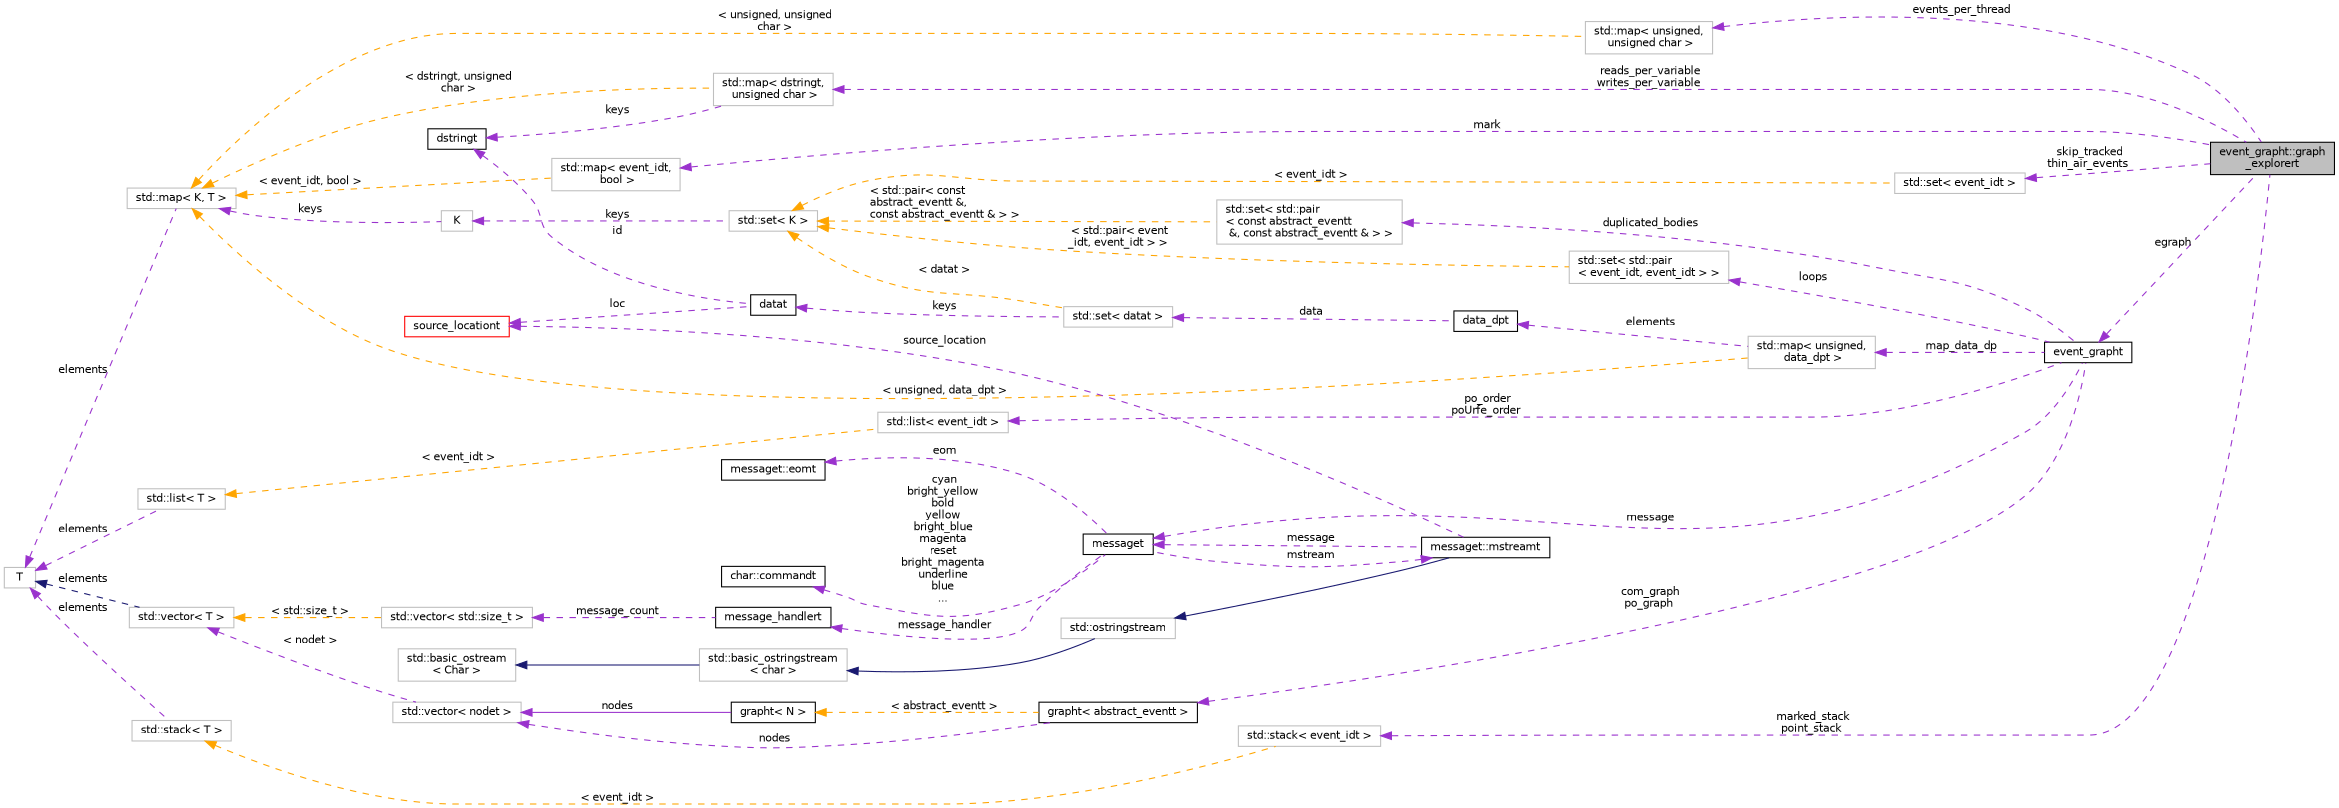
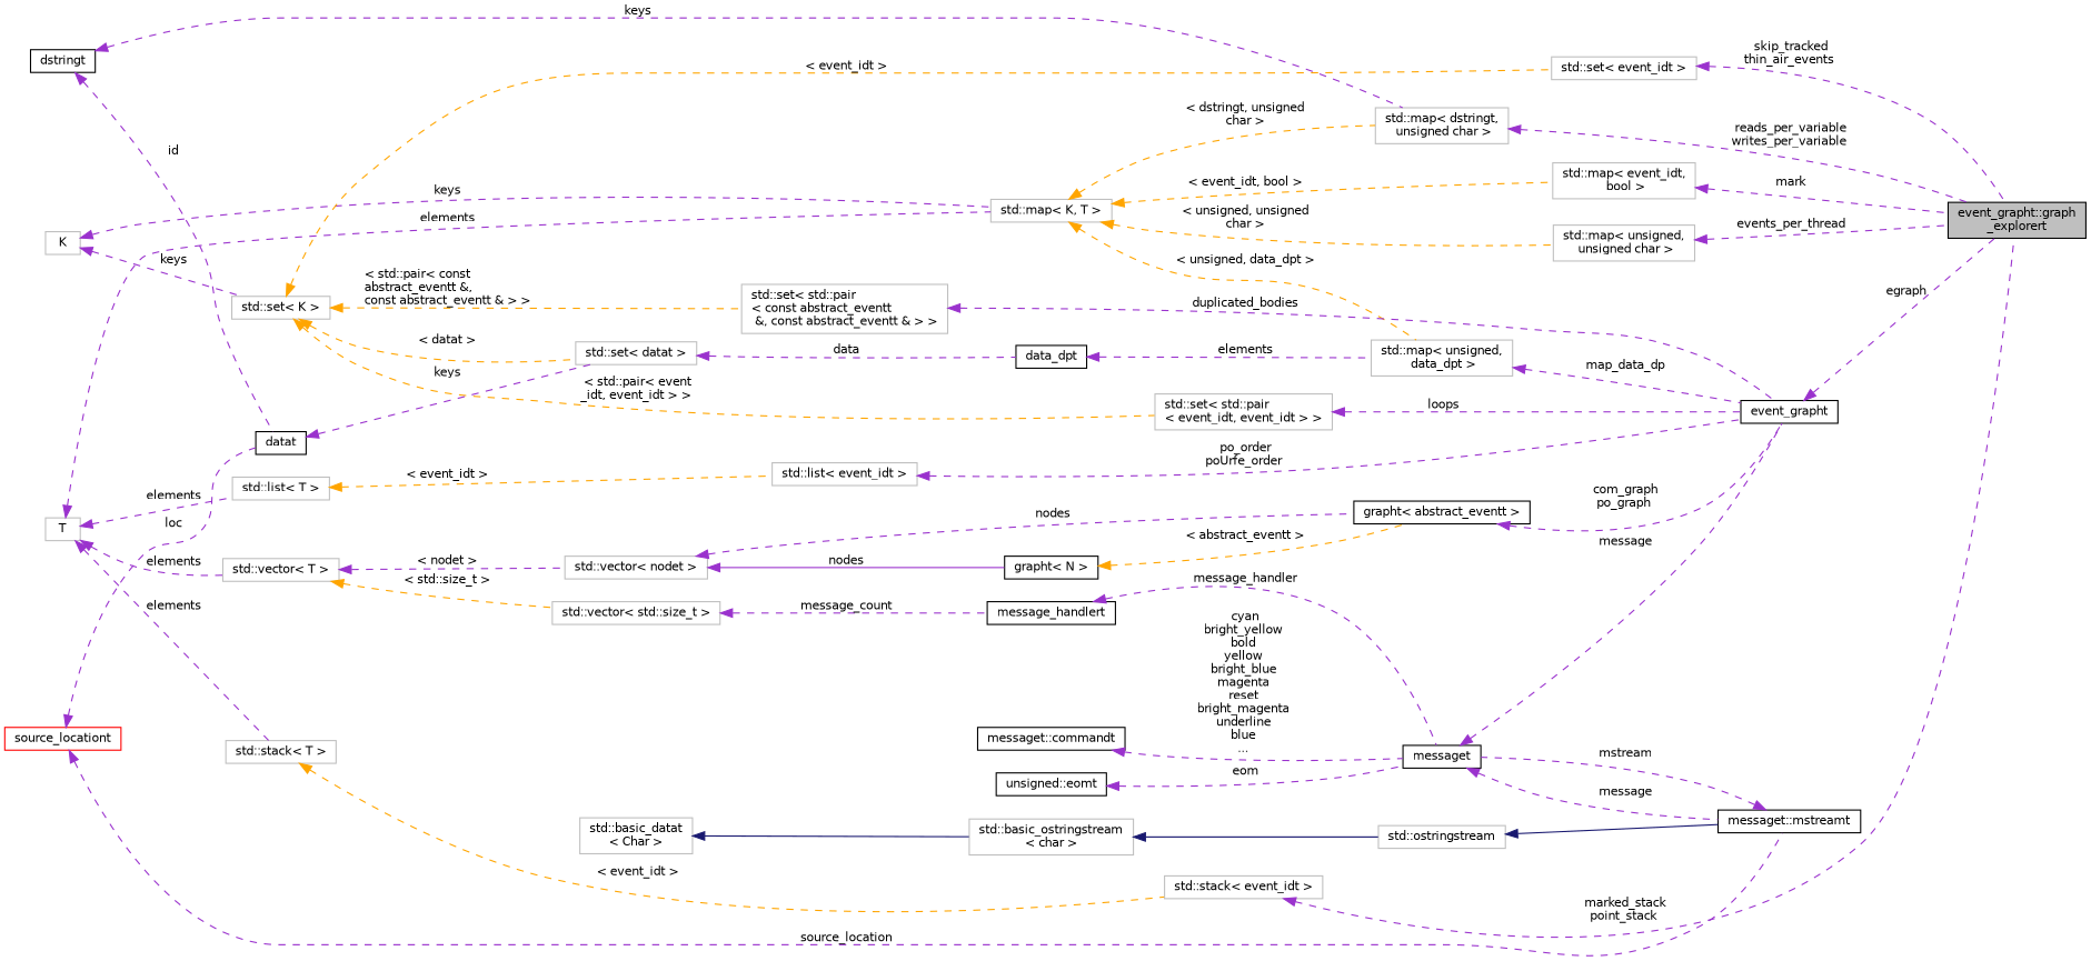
  digraph {
    rankdir=LR
    node [color=grey75 fontname=Helvetica fontsize=10 shape=record]
    edge [color=darkorchid3 dir=back fontname=Helvetica fontsize=10 labelfontname=Helvetica labelfontsize=10 style=dashed]
    n1 [color=black fillcolor=grey75 fontcolor=black height=0.2 label="event_grapht::graph\l_explorert" style=filled width=0.4]
    n2 [height=0.2 label="std::map\< event_idt,\l bool \>" width=0.4]
    n3 [height=0.2 label="std::map\< K, T \>" width=0.4]
    n4 [height=0.2 label="std::map\< dstringt,\l unsigned char \>" width=0.4]
    n5 [height=0.2 label="std::map\< unsigned,\l data_dpt \>" width=0.4]
    n6 [height=0.2 label="std::map\< unsigned,\l unsigned char \>" width=0.4]
    n7 [color=black height=0.2 label=event_grapht width=0.4]
    n8 [height=0.2 label=K width=0.4]
    n9 [height=0.2 label="std::set\< K \>" width=0.4]
    n10 [height=0.2 label="std::set\< datat \>" width=0.4]
    n11 [height=0.2 label="std::set\< std::pair\l\< const abstract_eventt\l &, const abstract_eventt & \> \>" width=0.4]
    n12 [height=0.2 label="std::set\< std::pair\l\< event_idt, event_idt \> \>" width=0.4]
    n13 [height=0.2 label="std::set\< event_idt \>" width=0.4]
    n14 [height=0.2 label=T width=0.4]
    n15 [height=0.2 label="std::vector\< T \>" width=0.4]
    n16 [height=0.2 label="std::list\< T \>" width=0.4]
    n17 [height=0.2 label="std::stack\< T \>" width=0.4]
    n18 [height=0.2 label="std::vector\< std::size_t \>" width=0.4]
    n19 [height=0.2 label="std::vector\< nodet \>" width=0.4]
    n20 [height=0.2 label="std::list\< event_idt \>" width=0.4]
    n21 [height=0.2 label="std::stack\< event_idt \>" width=0.4]
    n22 [color=black height=0.2 label=dstringt width=0.4]
    n23 [color=black height=0.2 label=datat width=0.4]
    n24 [color=black height=0.2 label=data_dpt width=0.4]
    n25 [color=red height=0.2 label=source_locationt width=0.4]
    n26 [color=black height=0.2 label="messaget::mstreamt" width=0.4]
    n27 [color=black height=0.2 label=messaget width=0.4]
    n28 [color=black height=0.2 label=message_handlert width=0.4]
    n29 [color=black height=0.2 label="grapht\< abstract_eventt \>" width=0.4]
    n30 [color=black height=0.2 label="grapht\< N \>" width=0.4]
-   n31 [color=black height=0.2 label="char::commandt" width=0.4]
+   n31 [color=black height=0.2 label="messaget::commandt" width=0.4]
    n32 [height=0.2 label="std::ostringstream" width=0.4]
    n33 [height=0.2 label="std::basic_ostringstream\l\< char \>" width=0.4]
-   n34 [height=0.2 label="std::basic_ostream\l\< Char \>" width=0.4]
-   n35 [color=black height=0.2 label="messaget::eomt" width=0.4]
+   n34 [height=0.2 label="std::basic_datat\l\< Char \>" width=0.4]
+   n35 [color=black height=0.2 label="unsigned::eomt" width=0.4]
    n2 -> n1 [label=" mark"]
    n3 -> n2 [color=orange label=" \< event_idt, bool \>"]
    n3 -> n4 [color=orange label=" \< dstringt, unsigned\l char \>"]
    n3 -> n5 [color=orange label=" \< unsigned, data_dpt \>"]
    n3 -> n6 [color=orange label=" \< unsigned, unsigned\l char \>"]
    n4 -> n1 [label=" reads_per_variable\nwrites_per_variable"]
    n5 -> n7 [label=" map_data_dp"]
    n6 -> n1 [label=" events_per_thread"]
    n7 -> n1 [label=" egraph"]
-   n3 -> n8 [label=" keys"]
+   n8 -> n3 [label=" keys"]
    n8 -> n9 [label=" keys"]
    n9 -> n10 [color=orange label=" \< datat \>"]
    n9 -> n11 [color=orange label=" \< std::pair\< const\l abstract_eventt &,\l const abstract_eventt & \> \>"]
    n9 -> n12 [color=orange label=" \< std::pair\< event\l_idt, event_idt \> \>"]
    n9 -> n13 [color=orange label=" \< event_idt \>"]
    n10 -> n24 [label=" data"]
    n11 -> n7 [label=" duplicated_bodies"]
    n12 -> n7 [label=" loops"]
    n13 -> n1 [label=" skip_tracked\nthin_air_events"]
    n14 -> n3 [label=" elements"]
-   n14 -> n15 [color=midnightblue label=" elements"]
+   n14 -> n15 [label=" elements"]
    n14 -> n16 [label=" elements"]
    n14 -> n17 [label=" elements"]
    n15 -> n18 [color=orange label=" \< std::size_t \>"]
    n15 -> n19 [label=" \< nodet \>"]
    n16 -> n20 [color=orange label=" \< event_idt \>"]
    n17 -> n21 [color=orange label=" \< event_idt \>"]
    n18 -> n28 [label=" message_count"]
    n19 -> n29 [label=" nodes"]
    n19 -> n30 [label=" nodes" style=solid]
    n20 -> n7 [label=" po_order\npoUrfe_order"]
    n21 -> n1 [label=" marked_stack\npoint_stack"]
    n22 -> n4 [label=" keys"]
    n22 -> n23 [label=" id"]
    n23 -> n10 [label=" keys"]
    n24 -> n5 [label=" elements"]
    n25 -> n23 [label=" loc"]
    n25 -> n26 [label=" source_location"]
    n26 -> n27 [label=" mstream"]
    n27 -> n7 [label=" message"]
    n27 -> n26 [label=" message"]
    n28 -> n27 [label=" message_handler"]
    n29 -> n7 [label=" com_graph\npo_graph"]
    n30 -> n29 [color=orange label=" \< abstract_eventt \>"]
    n31 -> n27 [label=" cyan\nbright_yellow\nbold\nyellow\nbright_blue\nmagenta\nreset\nbright_magenta\nunderline\nblue\n..."]
    n32 -> n26 [color=midnightblue style=solid]
    n33 -> n32 [color=midnightblue style=solid]
    n34 -> n33 [color=midnightblue style=solid]
    n35 -> n27 [label=" eom"]
  }
